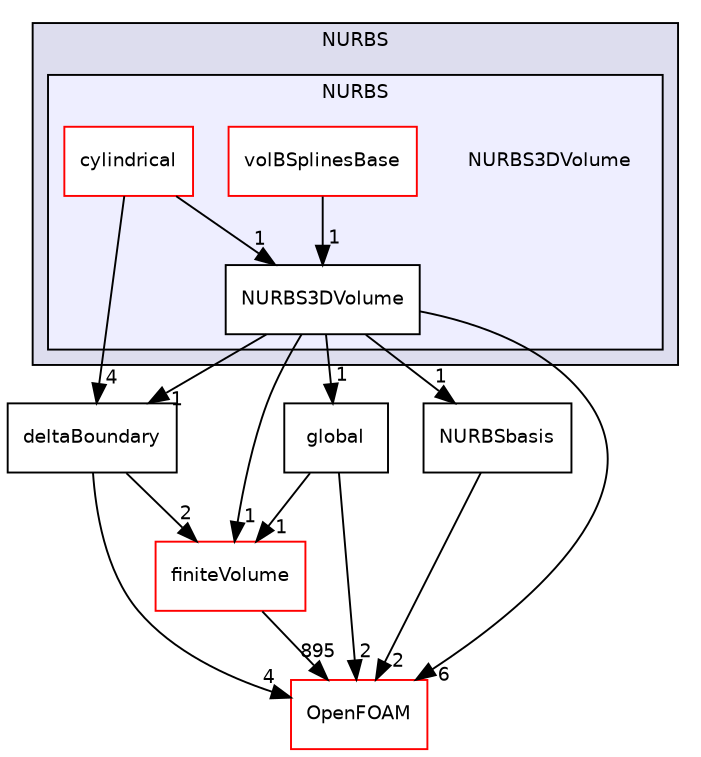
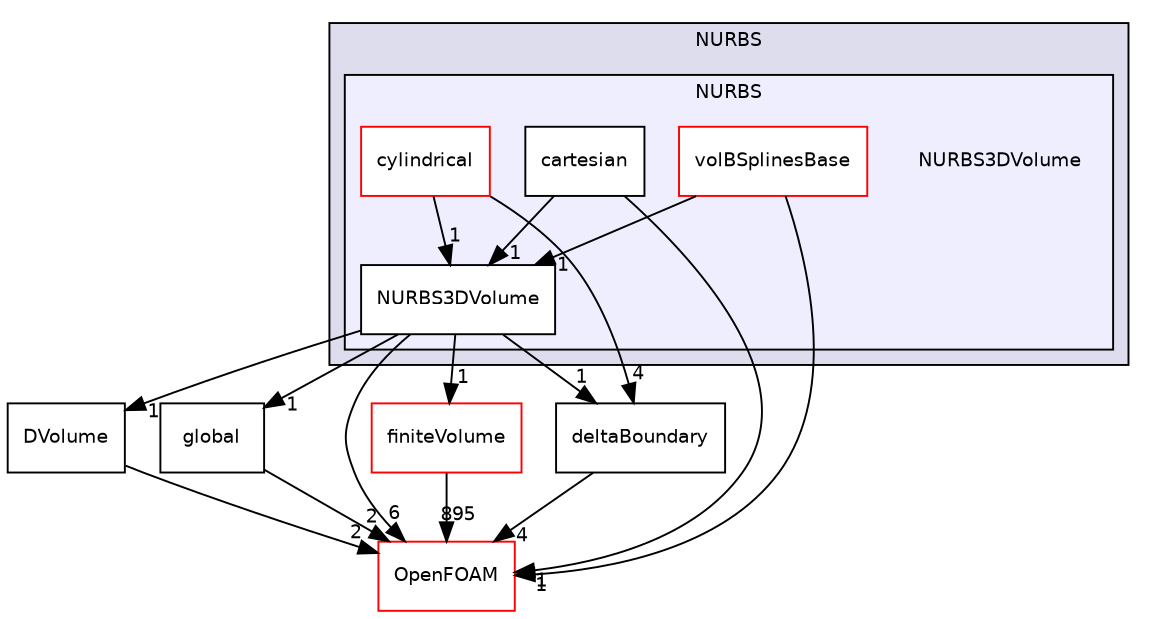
  digraph {
    compound=true
    node [fontname=Helvetica fontsize=10 shape=box]
    edge [headlabel=1 labeldistance=1.5 labelfontname=Helvetica labelfontsize=10]
    n1 [label=NURBS3DVolume shape=plaintext]
+   n2 [color=black fillcolor=white label=cartesian style=filled]
    n3 [color=red fillcolor=white label=cylindrical style=filled]
    n4 [color=black fillcolor=white label=NURBS3DVolume style=filled]
    n5 [color=red fillcolor=white label=volBSplinesBase style=filled]
    n6 [color=red label=OpenFOAM]
    n7 [label=deltaBoundary]
    n8 [color=red label=finiteVolume]
-   n9 [label=NURBSbasis]
+   n9 [label=DVolume]
    n10 [label=global]
    subgraph cluster_1 {
      bgcolor="#ddddee"
      fontname=Helvetica
      fontsize=10
      label=NURBS
      pencolor=black
      subgraph cluster_2 {
        bgcolor="#eeeeff"
        fontname=Helvetica
        fontsize=10
        label=NURBS
        pencolor=black
        n1
+       n2
        n3
        n4
        n5
      }
    }
+   n2 -> n4
+   n2 -> n6
    n3 -> n4
    n3 -> n7 [headlabel=4]
    n4 -> n6 [headlabel=6]
    n4 -> n7
    n4 -> n8
    n4 -> n9
    n4 -> n10
    n5 -> n4
+   n5 -> n6
    n7 -> n6 [headlabel=4]
-   n7 -> n8 [headlabel=2]
    n8 -> n6 [headlabel=895]
    n9 -> n6 [headlabel=2]
    n10 -> n6 [headlabel=2]
-   n10 -> n8
  }
